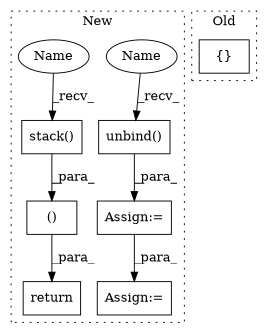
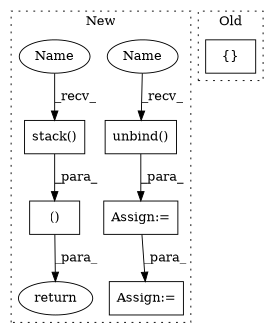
  digraph {
    node [a=75 l=3 shape=box]
    n1 [l="13,28" label="unbind()" s="6246,6264"]
    n2 [l="12,8" label="stack()" s="7094,7121"]
    n3 [a=54 l=17 label="()" s=7157]
    n4 [a=68 label="Assign:=" s=6596]
    n5 [a=68 label="Assign:=" s=6351]
-   n6 [a=93 l=7 label=return s=7138]
+   n6 [a=93 l=7 label=return s=7138 shape=ellipse]
    n7 [a=87 l=5 label=Name s=6246 shape=ellipse]
    n8 [a=87 l=5 label=Name s=7094 shape=ellipse]
    n9 [a=59 l="2,1" label="{}" s="11065,11065"]
    subgraph cluster_1 {
      label=New
      style=dotted
      n1
      n2
      n3
      n4
      n5
      n6
      n7
      n8
    }
    subgraph cluster_2 {
      label=Old
      style=dotted
      n9
    }
    n1 -> n5 [label=_para_]
    n2 -> n3 [label=_para_]
    n3 -> n6 [label=_para_]
    n5 -> n4 [label=_para_]
    n7 -> n1 [label=_recv_]
    n8 -> n2 [label=_recv_]
  }
